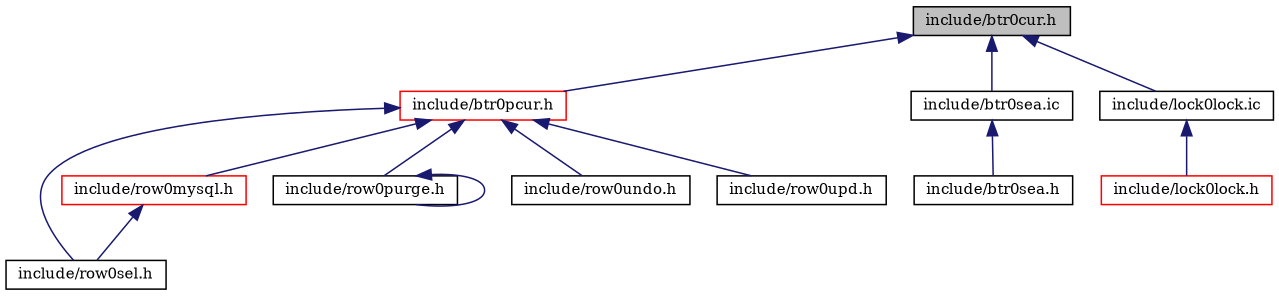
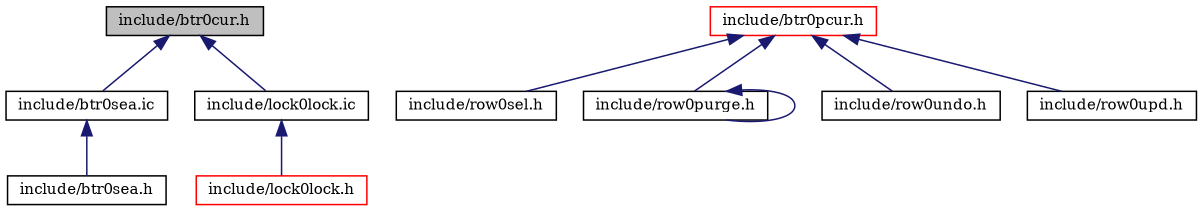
  digraph {
    fontname="DejaVu Serif"
    node [color=black fontname="DejaVu Serif" fontsize=10 shape=record]
    edge [color=midnightblue dir=back fontname="DejaVu Serif" fontsize=10 labelfontname=FreeSans labelfontsize=10 style=solid]
    n1 [fillcolor=grey75 fontcolor=black height=0.2 label="include/btr0cur.h" style=filled width=0.4]
    n2 [color=red height=0.2 label="include/btr0pcur.h" width=0.4]
    n3 [height=0.2 label="include/btr0sea.ic" width=0.4]
    n4 [height=0.2 label="include/lock0lock.ic" width=0.4]
    n5 [height=0.2 label="include/row0sel.h" width=0.4]
-   n6 [color=red height=0.2 label="include/row0mysql.h" width=0.4]
    n7 [height=0.2 label="include/row0purge.h" width=0.4]
    n8 [height=0.2 label="include/row0undo.h" width=0.4]
    n9 [height=0.2 label="include/row0upd.h" width=0.4]
    n10 [height=0.2 label="include/btr0sea.h" width=0.4]
    n11 [color=red height=0.2 label="include/lock0lock.h" width=0.4]
-   n1 -> n2
    n1 -> n3
    n1 -> n4
    n2 -> n5
-   n2 -> n6
    n2 -> n7
    n2 -> n8
    n2 -> n9
    n3 -> n10
    n4 -> n11
-   n6 -> n5
    n7 -> n7
  }
